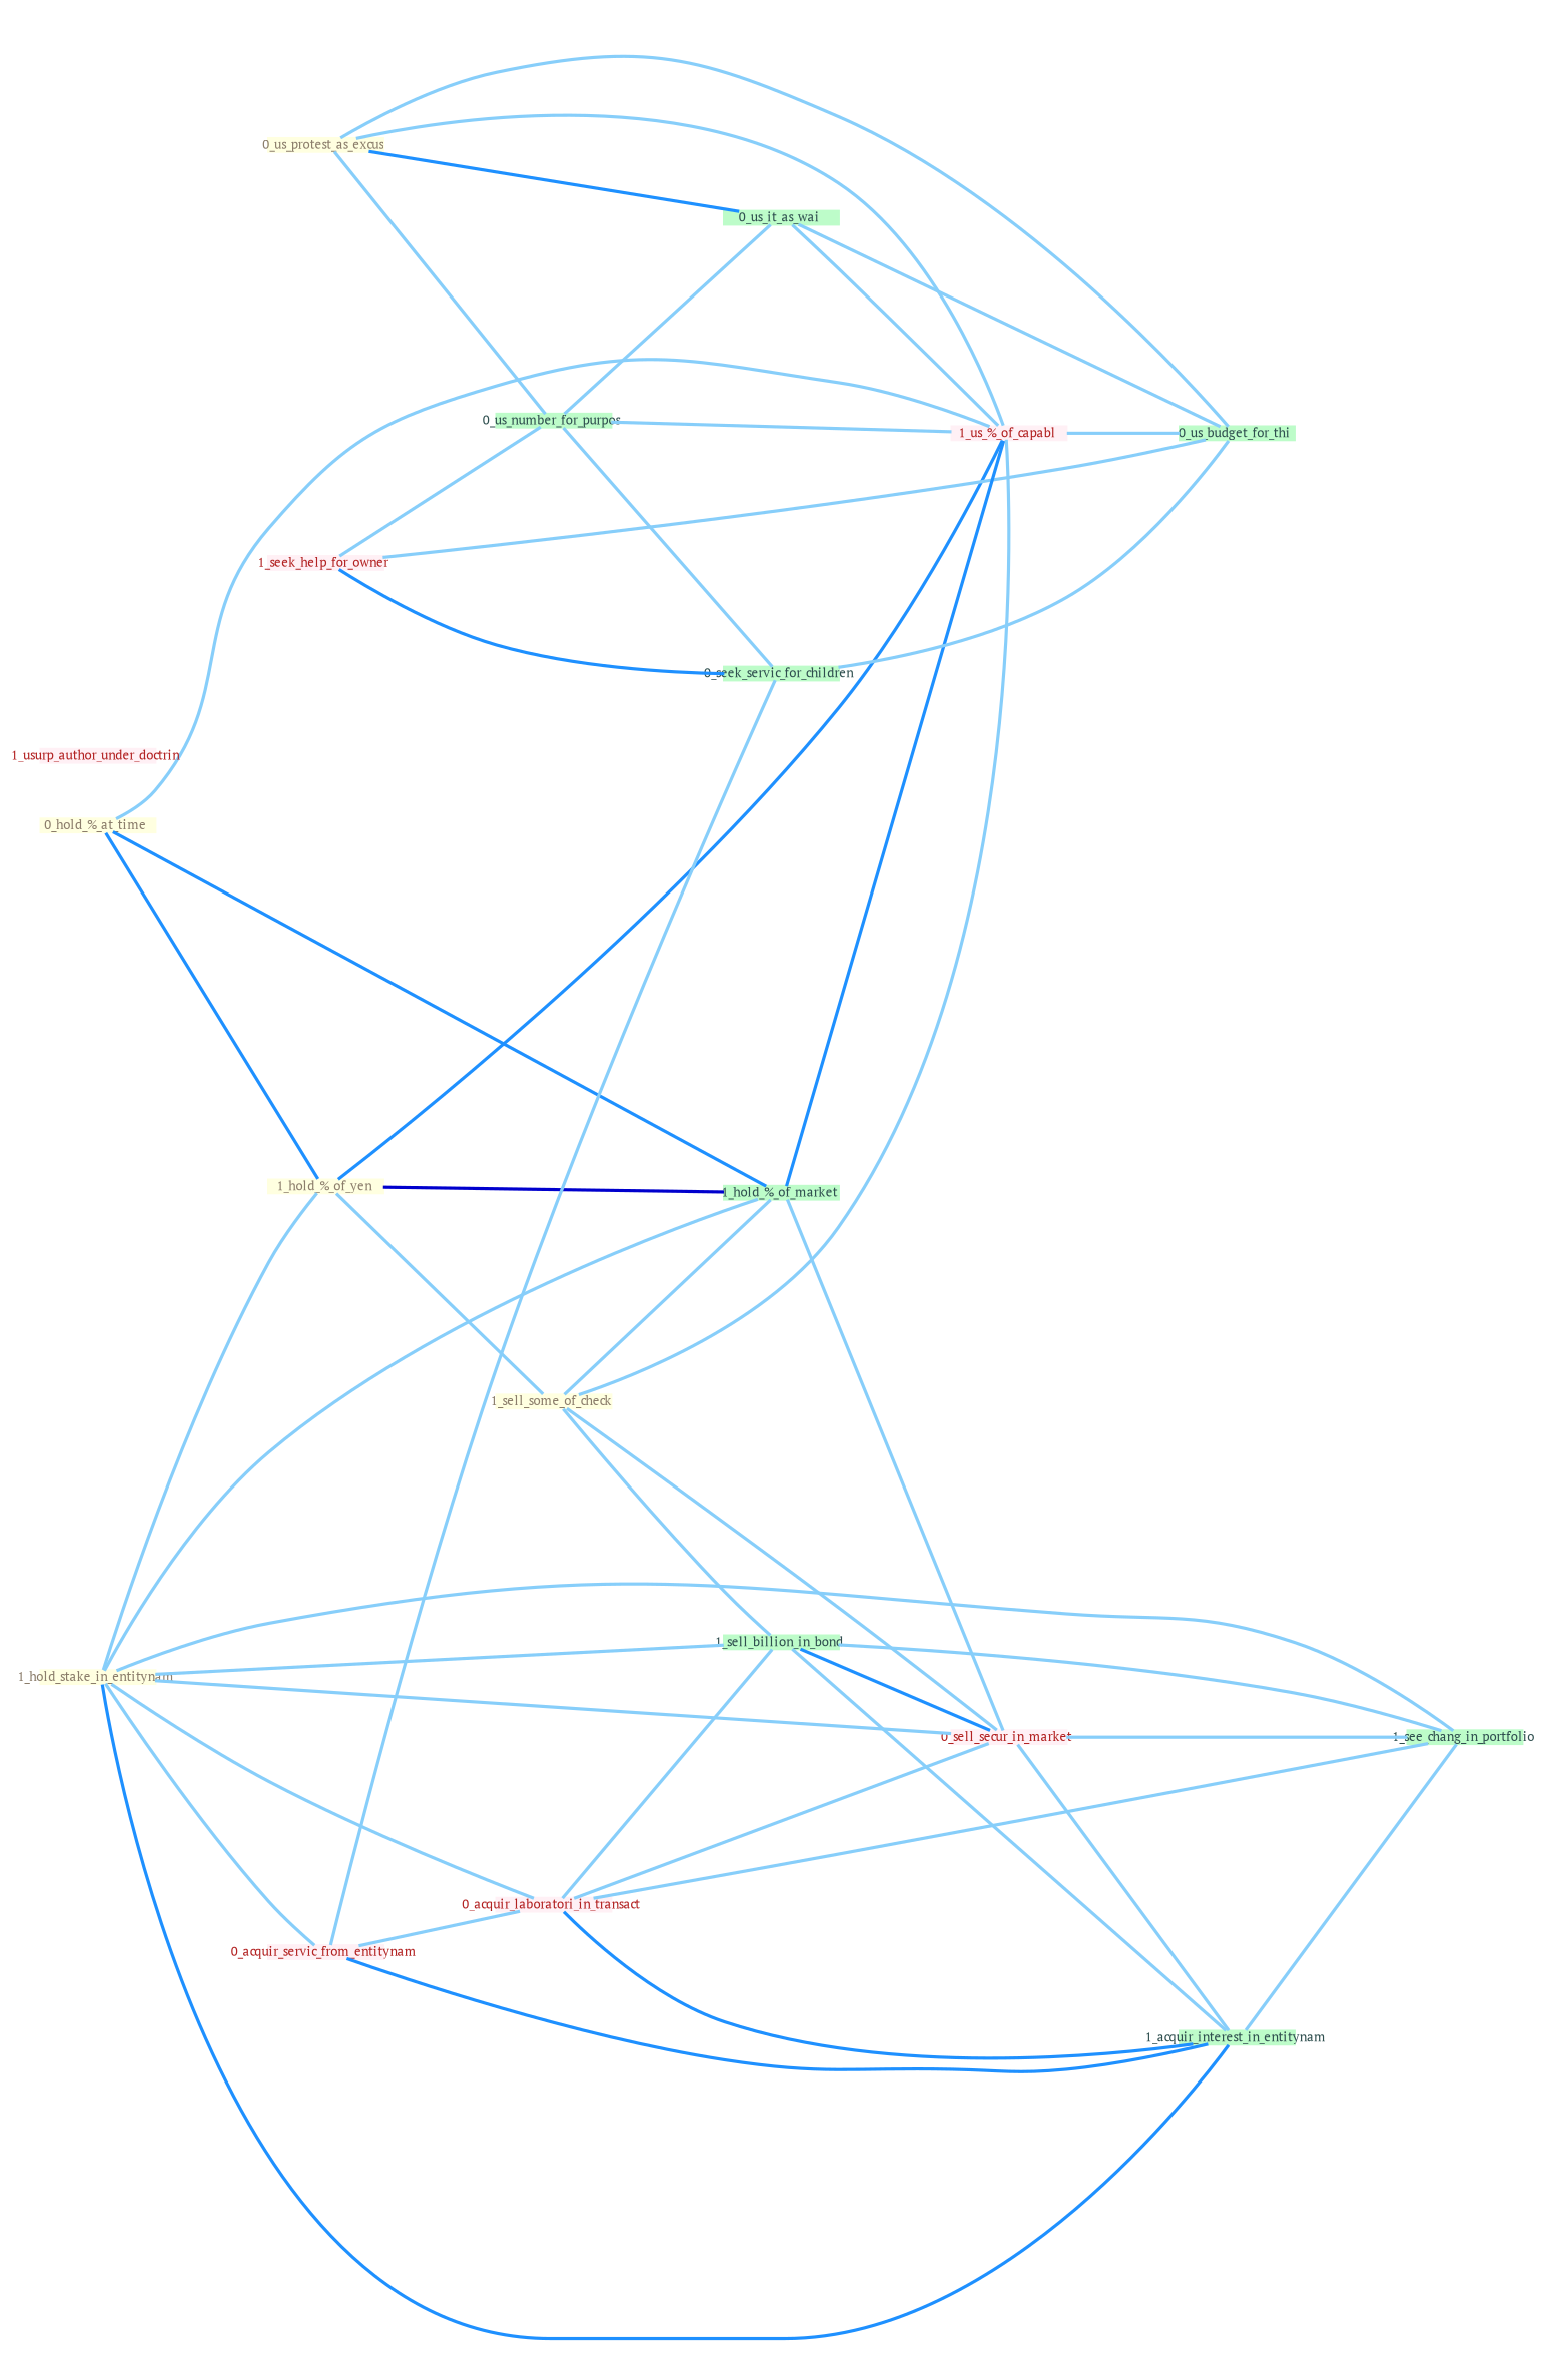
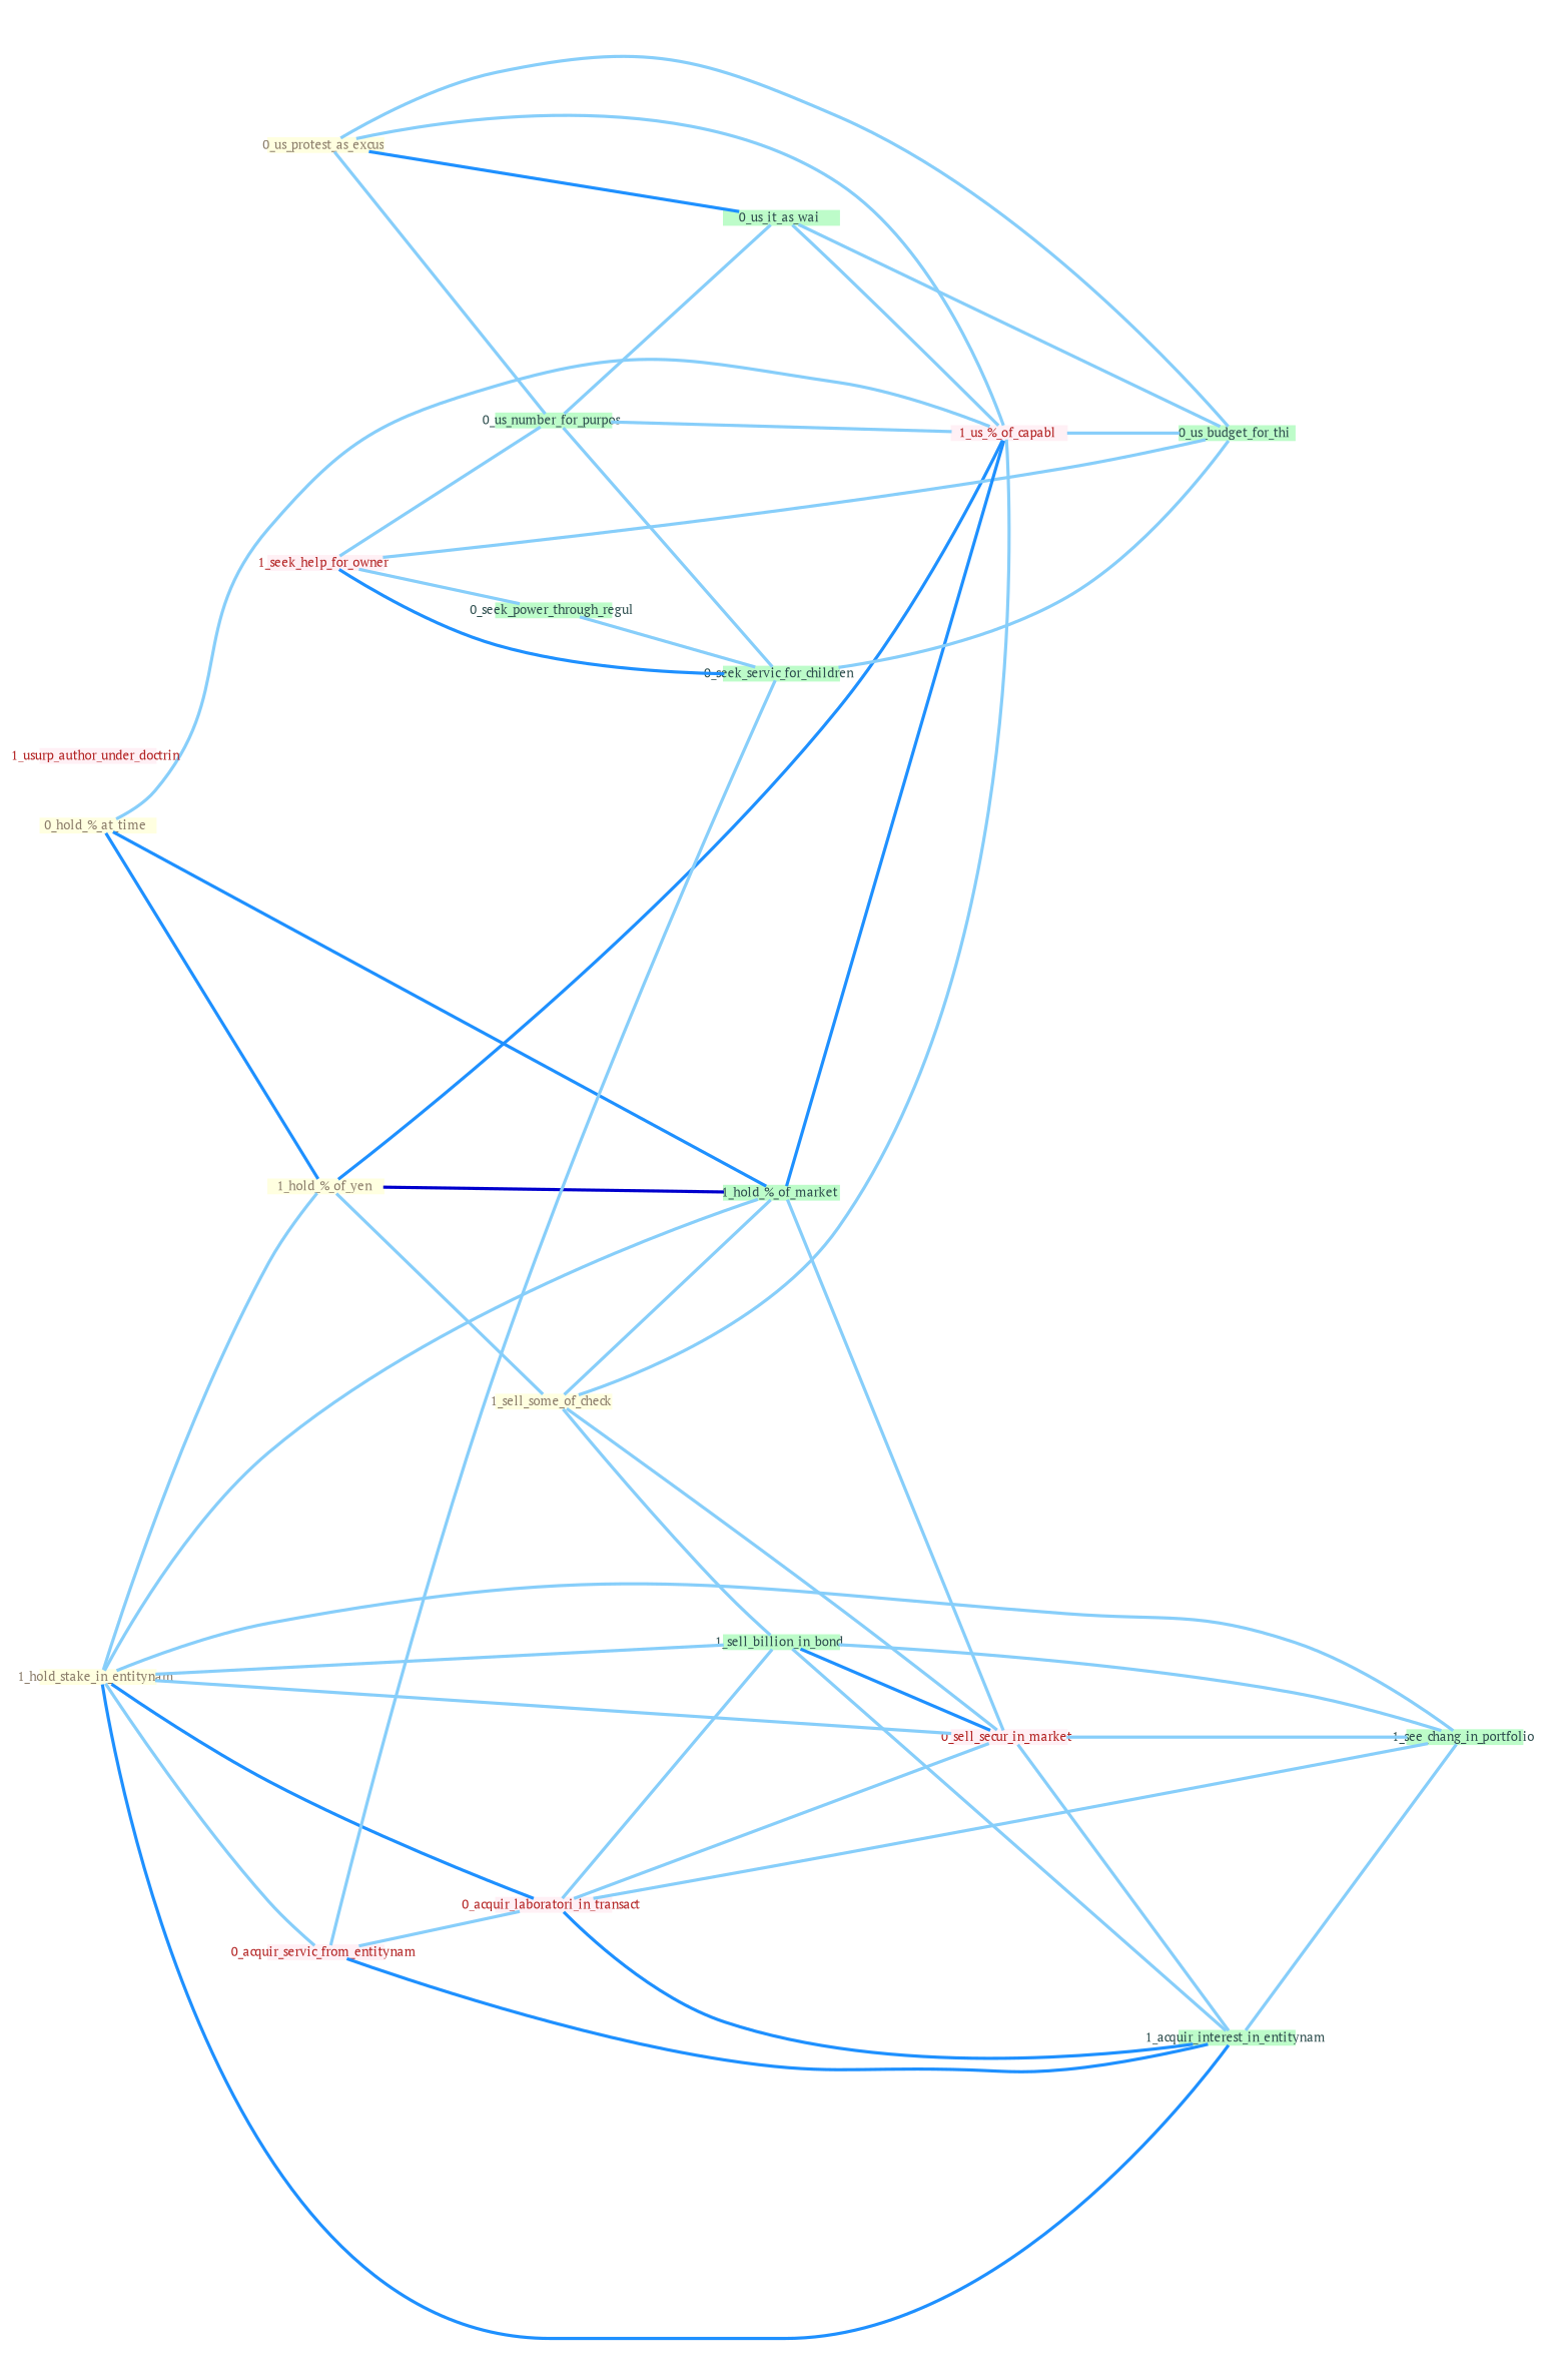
  graph {
    fontname="PT Serif"
    rankdir=LR
    node [color="#BDFCC9" fixedsize=true fontcolor="#2f4f4f" fontname="PT Serif" fontsize=4 shape=polygon style=filled]
    edge [color="#87cefa" fontname="PT Serif" w=1]
    "1_hold_stake_in_entitynam " [color="#ffffe0" fontcolor="#8b7d6b" height=.06 width=.5]
    "0_us_protest_as_excus " [color="#ffffe0" fontcolor="#8b7d6b" height=.06 width=.5]
    "0_hold_%_at_time " [color="#ffffe0" fontcolor="#8b7d6b" height=.06 width=.5]
    "1_hold_%_of_yen " [color="#ffffe0" fontcolor="#8b7d6b" height=.06 width=.5]
    "1_sell_some_of_check " [color="#ffffe0" fontcolor="#8b7d6b" height=.06 width=.5]
    "1_seek_help_for_owner " [color="#fff0f5" fontcolor="#b22222" height=.06 width=.5]
    "0_acquir_servic_from_entitynam " [color="#fff0f5" fontcolor="#b22222" height=.06 width=.5]
    "0_acquir_laboratori_in_transact " [color="#fff0f5" fontcolor="#b22222" height=.06 width=.5]
    "1_usurp_author_under_doctrin " [color="#fff0f5" fontcolor="#b22222" height=.06 width=.5]
    "1_us_%_of_capabl " [color="#fff0f5" fontcolor="#b22222" height=.06 width=.5]
    "0_sell_secur_in_market " [color="#fff0f5" fontcolor="#b22222" height=.06 width=.5]
    "1_hold_%_of_market " [height=.06 width=.5]
    "1_sell_billion_in_bond " [height=.06 width=.5]
    "1_acquir_interest_in_entitynam " [height=.06 width=.5]
    "1_see_chang_in_portfolio " [height=.06 width=.5]
    "0_us_number_for_purpos " [height=.06 width=.5]
    "0_us_it_as_wai " [height=.06 width=.5]
    "0_us_budget_for_thi " [height=.06 width=.5]
+   "0_seek_power_through_regul " [height=.06 width=.5]
    "0_seek_servic_for_children " [height=.06 width=.5]
    subgraph sub_1 {
      "1_hold_stake_in_entitynam "
      "0_us_protest_as_excus "
      "0_hold_%_at_time "
      "1_hold_%_of_yen "
      "1_sell_some_of_check "
    }
    subgraph sub_2 {
      "1_seek_help_for_owner "
      "0_acquir_servic_from_entitynam "
      "0_acquir_laboratori_in_transact "
      "1_usurp_author_under_doctrin "
      "1_us_%_of_capabl "
      "0_sell_secur_in_market "
    }
    "1_hold_stake_in_entitynam " -- "1_hold_%_of_yen "
    "1_hold_stake_in_entitynam " -- "0_acquir_servic_from_entitynam "
-   "1_hold_stake_in_entitynam " -- "0_acquir_laboratori_in_transact "
+   "1_hold_stake_in_entitynam " -- "0_acquir_laboratori_in_transact " [color="#1e90ff"]
    "1_hold_stake_in_entitynam " -- "0_sell_secur_in_market "
    "1_hold_stake_in_entitynam " -- "1_hold_%_of_market "
    "1_hold_stake_in_entitynam " -- "1_sell_billion_in_bond "
    "1_hold_stake_in_entitynam " -- "1_acquir_interest_in_entitynam " [color="#1e90ff" w=2]
    "1_hold_stake_in_entitynam " -- "1_see_chang_in_portfolio "
    "0_us_protest_as_excus " -- "1_us_%_of_capabl "
    "0_us_protest_as_excus " -- "0_us_number_for_purpos "
    "0_us_protest_as_excus " -- "0_us_it_as_wai " [color="#1e90ff" w=2]
    "0_us_protest_as_excus " -- "0_us_budget_for_thi "
    "0_hold_%_at_time " -- "1_hold_%_of_yen " [color="#1e90ff" w=2]
    "0_hold_%_at_time " -- "1_us_%_of_capabl "
    "0_hold_%_at_time " -- "1_hold_%_of_market " [color="#1e90ff" w=2]
    "1_hold_%_of_yen " -- "1_sell_some_of_check "
    "1_hold_%_of_yen " -- "1_us_%_of_capabl " [color="#1e90ff" w=2]
    "1_hold_%_of_yen " -- "1_hold_%_of_market " [color="#0000cd" w=3]
    "1_sell_some_of_check " -- "1_us_%_of_capabl "
    "1_sell_some_of_check " -- "0_sell_secur_in_market "
    "1_sell_some_of_check " -- "1_hold_%_of_market "
    "1_sell_some_of_check " -- "1_sell_billion_in_bond "
    "1_seek_help_for_owner " -- "0_us_number_for_purpos "
    "1_seek_help_for_owner " -- "0_us_budget_for_thi "
+   "1_seek_help_for_owner " -- "0_seek_power_through_regul "
    "1_seek_help_for_owner " -- "0_seek_servic_for_children " [color="#1e90ff" w=2]
    "0_acquir_servic_from_entitynam " -- "0_acquir_laboratori_in_transact "
    "0_acquir_servic_from_entitynam " -- "1_acquir_interest_in_entitynam " [color="#1e90ff" w=2]
    "0_acquir_servic_from_entitynam " -- "0_seek_servic_for_children "
    "0_acquir_laboratori_in_transact " -- "0_sell_secur_in_market "
    "0_acquir_laboratori_in_transact " -- "1_sell_billion_in_bond "
    "0_acquir_laboratori_in_transact " -- "1_acquir_interest_in_entitynam " [color="#1e90ff" w=2]
    "0_acquir_laboratori_in_transact " -- "1_see_chang_in_portfolio "
    "1_us_%_of_capabl " -- "0_us_budget_for_thi "
    "0_sell_secur_in_market " -- "1_acquir_interest_in_entitynam "
    "0_sell_secur_in_market " -- "1_see_chang_in_portfolio "
    "1_hold_%_of_market " -- "1_us_%_of_capabl " [color="#1e90ff" w=2]
    "1_hold_%_of_market " -- "0_sell_secur_in_market "
    "1_sell_billion_in_bond " -- "0_sell_secur_in_market " [color="#1e90ff" w=2]
    "1_sell_billion_in_bond " -- "1_acquir_interest_in_entitynam "
    "1_sell_billion_in_bond " -- "1_see_chang_in_portfolio "
    "1_acquir_interest_in_entitynam " -- "1_see_chang_in_portfolio "
    "0_us_number_for_purpos " -- "1_us_%_of_capabl "
    "0_us_number_for_purpos " -- "0_us_it_as_wai "
    "0_us_number_for_purpos " -- "0_seek_servic_for_children "
    "0_us_it_as_wai " -- "1_us_%_of_capabl "
    "0_us_it_as_wai " -- "0_us_budget_for_thi "
+   "0_seek_power_through_regul " -- "0_seek_servic_for_children "
    "0_seek_servic_for_children " -- "0_us_budget_for_thi "
  }
